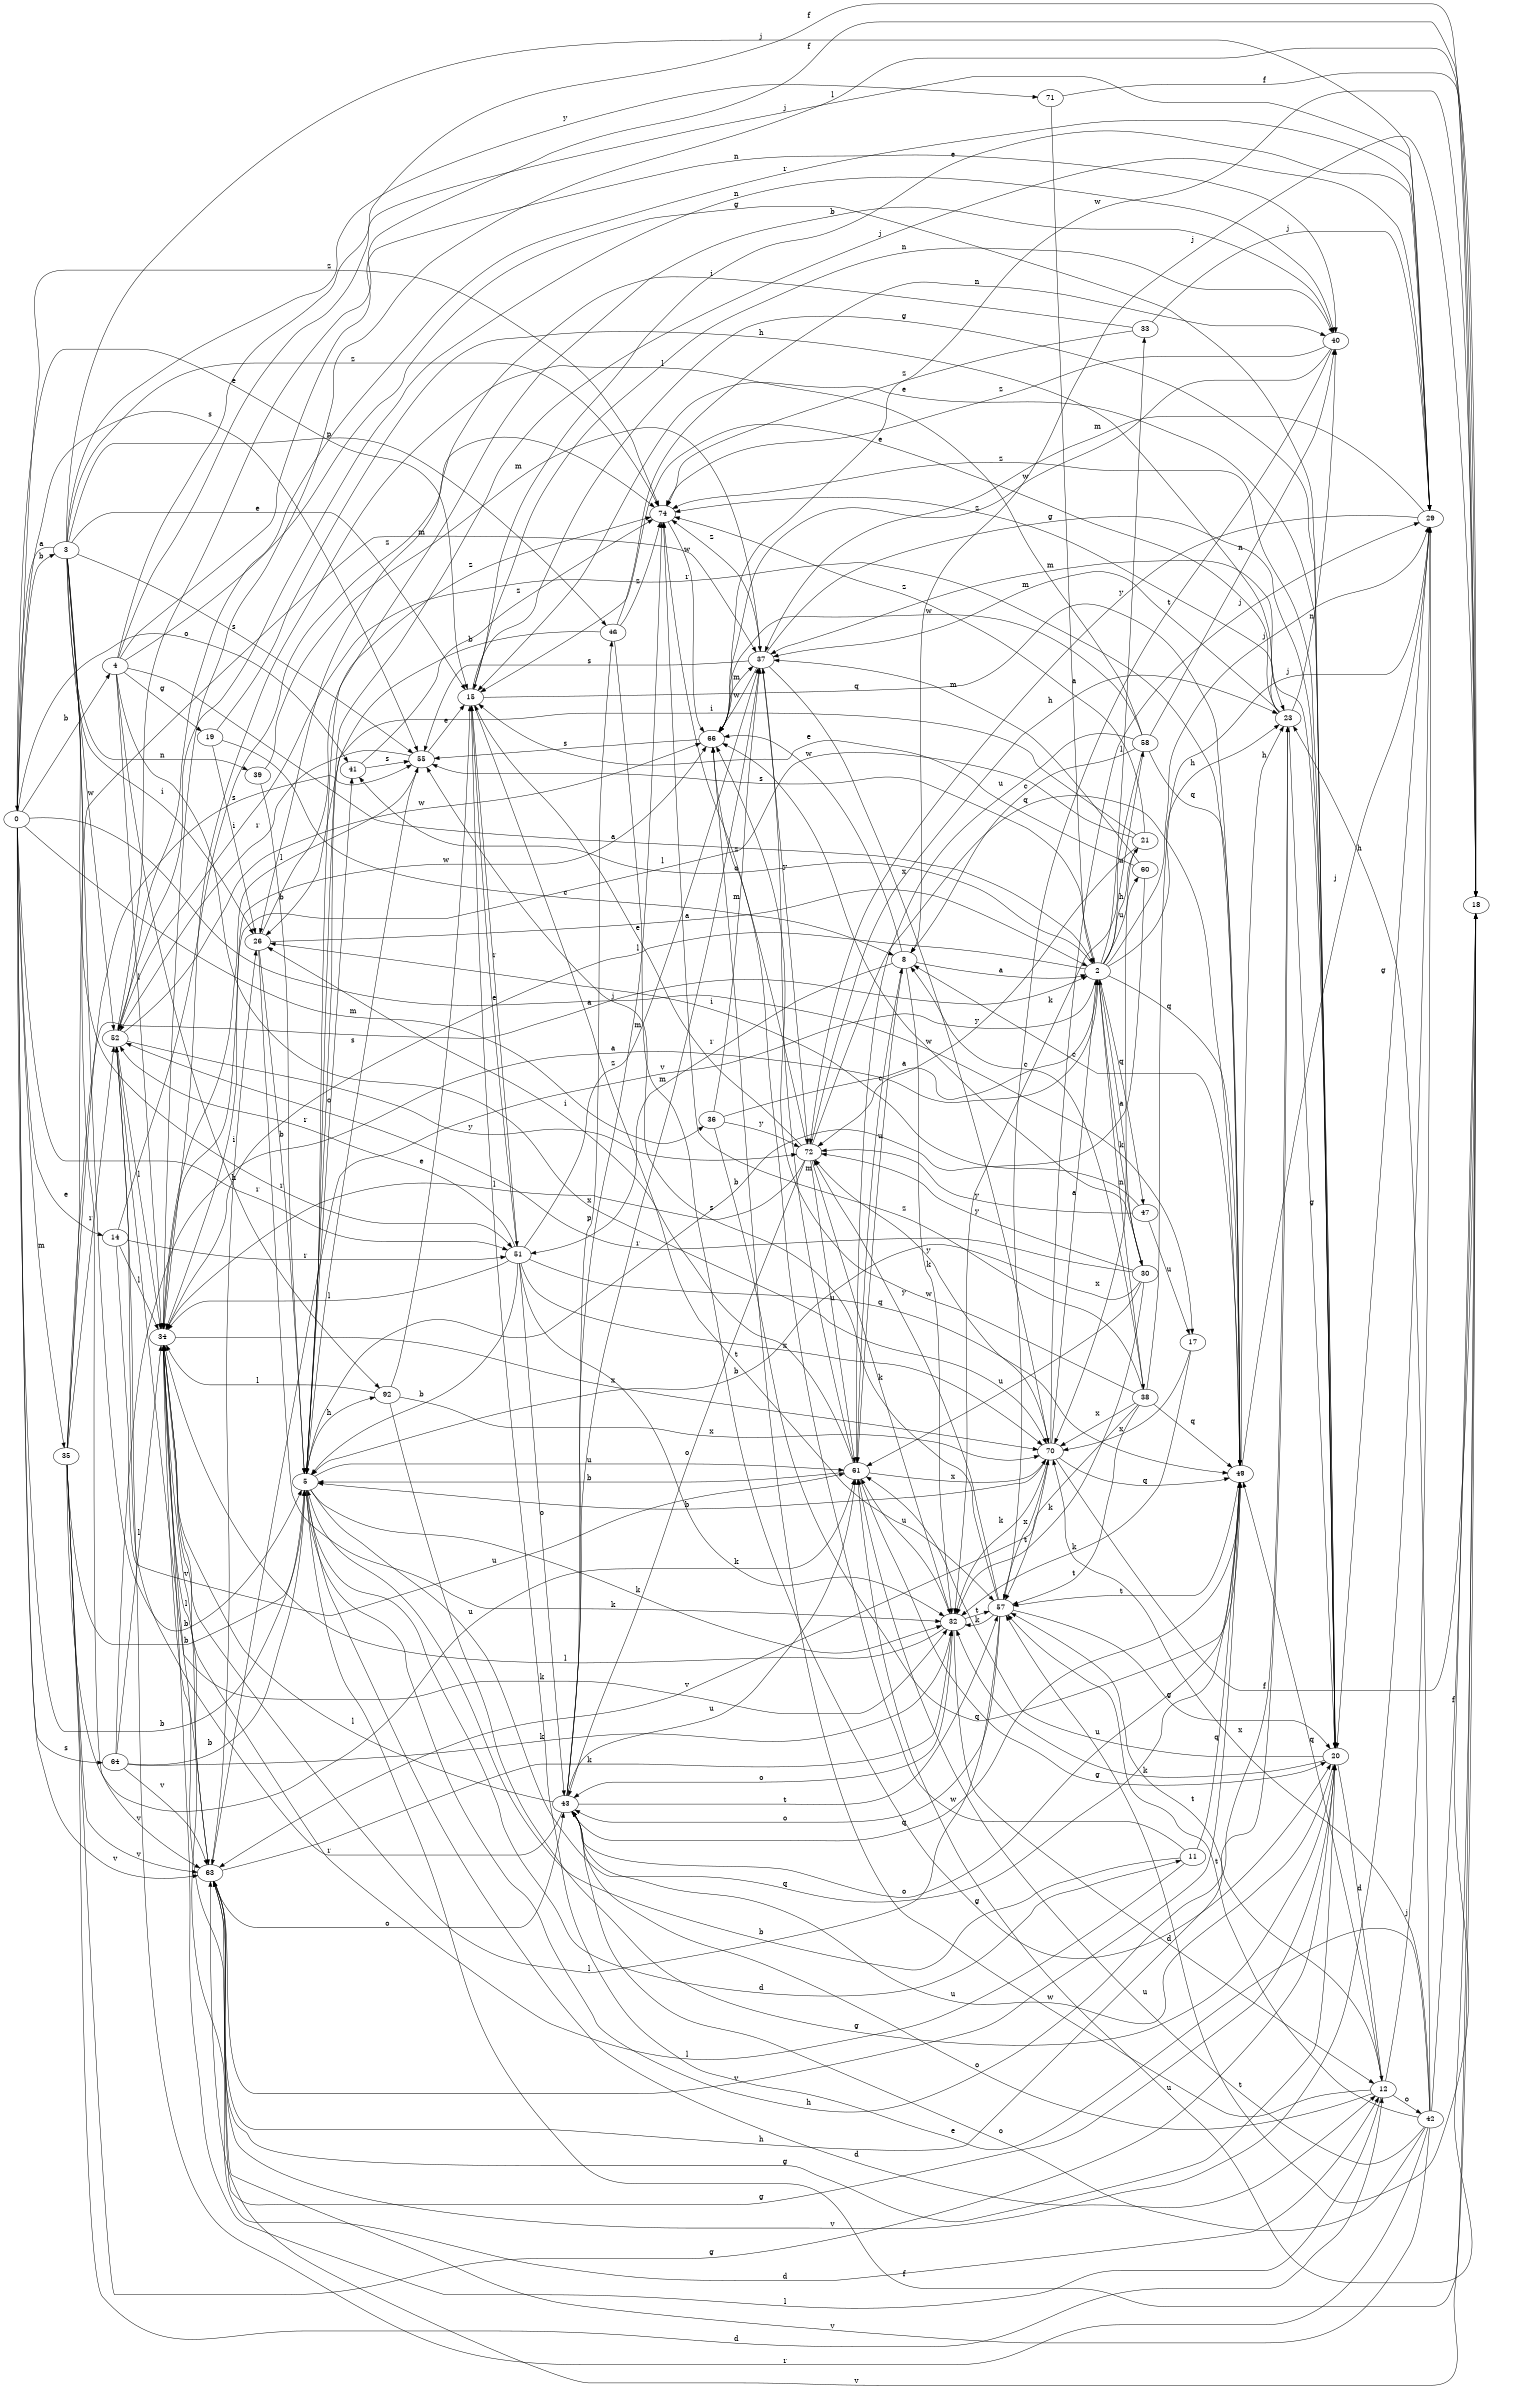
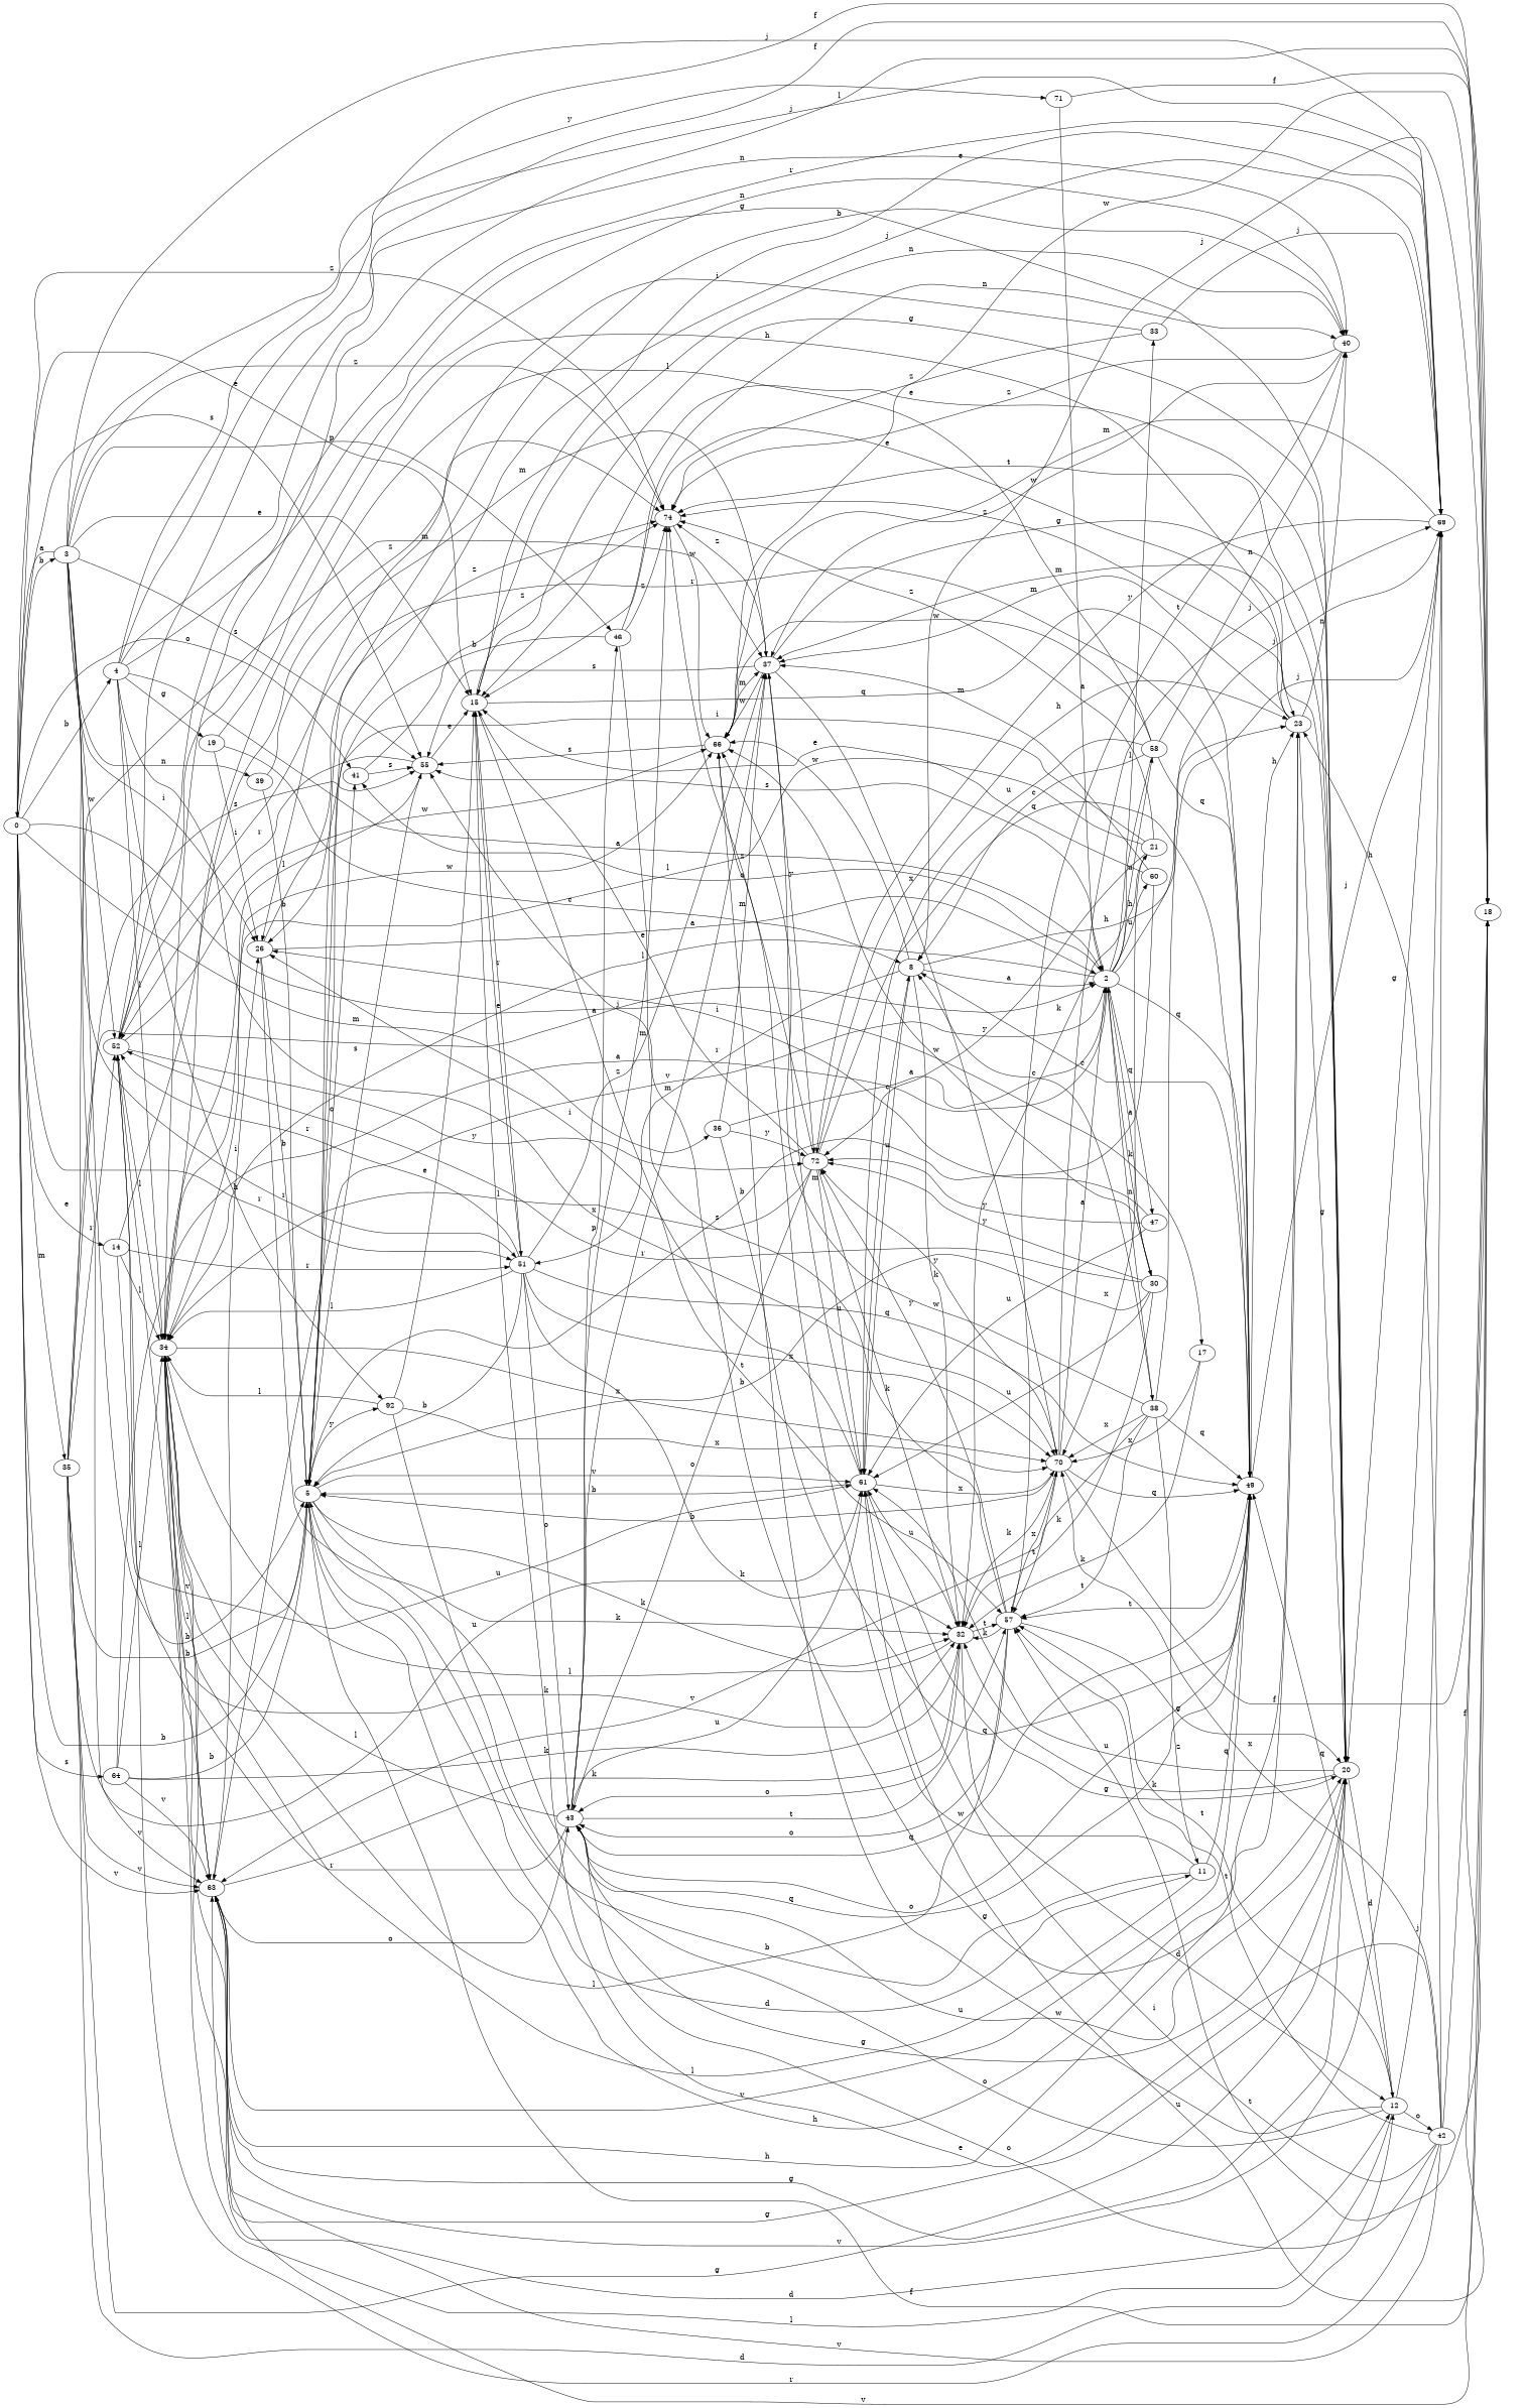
  strict digraph {
    rankdir=LR
    0
    3
    4
    5
    14
    15
    n7 [label=17]
    35
    36
    41
    51
    n12 [label=64]
    55
    63
    74
-   29
+   29 [label=69]
    26
    39
    46
    71
    52
    2
    34
    18
    19
    20
    n27 [label=92]
    40
    70
    49
    11
    12
    23
    32
    61
    57
    37
    72
    43
    66
    21
    30
    33
    38
    47
    58
    60
    8
    42
    0 -> 3 [label=b]
    0 -> 4 [label=b]
    0 -> 5 [label=b]
    0 -> 14 [label=e]
    0 -> 15 [label=e]
    0 -> n7 [label=j]
    0 -> 35 [label=m]
    0 -> 36 [label=m]
    0 -> 41 [label=o]
    0 -> 51 [label=r]
    0 -> n12 [label=s]
    0 -> 55 [label=s]
    0 -> 63 [label=v]
    0 -> 74 [label=z]
    3 -> 0 [label=a]
    3 -> 5 [label=b]
    3 -> 15 [label=e]
    3 -> 51 [label=r]
    3 -> 55 [label=s]
    3 -> 63 [label=v]
    3 -> 74 [label=z]
    3 -> 29 [label=j]
    3 -> 26 [label=i]
    3 -> 39 [label=n]
    3 -> 46 [label=p]
    3 -> 71 [label=y]
    3 -> 52 [label=w]
    4 -> 29 [label=j]
    4 -> 2 [label=a]
    4 -> 34 [label=l]
    4 -> 18 [label=f]
    4 -> 19 [label=g]
    4 -> 20 [label=g]
    4 -> n27 [label=h]
    4 -> 40 [label=n]
    4 -> 70 [label=x]
    5 -> 41 [label=o]
    5 -> 55 [label=s]
    5 -> 29 [label=j]
    5 -> 18 [label=f]
-   5 -> n27 [label=h]
+   5 -> n27 [label=y]
    5 -> 49 [label=q]
    5 -> 11 [label=d]
-   5 -> 12 [label=d]
    5 -> 23 [label=h]
    5 -> 32 [label=k]
-   5 -> 61 [label=u]
+   5 -> 61 [label=v]
    14 -> 51 [label=r]
    14 -> 74 [label=z]
    14 -> 34 [label=l]
    14 -> 61 [label=u]
    15 -> 51 [label=r]
    15 -> 20 [label=g]
    15 -> 40 [label=n]
    15 -> 49 [label=q]
    15 -> 57 [label=t]
    n7 -> 70 [label=x]
    n7 -> 32 [label=k]
    35 -> 5 [label=b]
    35 -> 55 [label=s]
    35 -> 63 [label=v]
    35 -> 52 [label=r]
    35 -> 2 [label=a]
    35 -> 20 [label=g]
    35 -> 12 [label=d]
    35 -> 61 [label=u]
    35 -> 37 [label=m]
    36 -> 2 [label=a]
    36 -> 49 [label=q]
    36 -> 37 [label=m]
    36 -> 72 [label=y]
    41 -> 55 [label=s]
    41 -> 74 [label=z]
    51 -> 5 [label=b]
    51 -> 15 [label=e]
    51 -> 52 [label=r]
    51 -> 34 [label=l]
    51 -> 70 [label=x]
    51 -> 49 [label=q]
    51 -> 32 [label=k]
    51 -> 37 [label=m]
    51 -> 43 [label=o]
    n12 -> 5 [label=b]
    n12 -> 63 [label=v]
    n12 -> 2 [label=a]
    n12 -> 34 [label=l]
    n12 -> 32 [label=k]
    55 -> 15 [label=e]
    55 -> 52 [label=r]
    55 -> 34 [label=l]
    63 -> 26 [label=i]
    63 -> 34 [label=l]
    63 -> 20 [label=g]
    63 -> 23 [label=h]
    63 -> 32 [label=k]
    63 -> 43 [label=o]
    74 -> 66 [label=w]
    29 -> 15 [label=e]
    29 -> 63 [label=v]
    29 -> 52 [label=r]
    29 -> 20 [label=g]
    29 -> 37 [label=m]
    29 -> 72 [label=y]
    26 -> 5 [label=b]
    26 -> 74 [label=z]
    26 -> 2 [label=a]
    26 -> 32 [label=k]
    39 -> 5 [label=b]
    39 -> 37 [label=m]
    46 -> 5 [label=b]
    46 -> 74 [label=z]
    46 -> 20 [label=g]
    46 -> 40 [label=n]
    71 -> 2 [label=a]
    71 -> 18 [label=f]
    52 -> 34 [label=l]
    52 -> 18 [label=f]
    52 -> 40 [label=n]
    52 -> 32 [label=k]
    52 -> 72 [label=y]
    52 -> 66 [label=w]
    2 -> 41 [label=o]
    2 -> 55 [label=s]
    2 -> 63 [label=v]
    2 -> 29 [label=j]
    2 -> 34 [label=l]
    2 -> 49 [label=q]
    2 -> 21 [label=h]
    2 -> 30 [label=k]
    2 -> 33 [label=l]
    2 -> 38 [label=n]
    2 -> 47 [label=q]
    2 -> 58 [label=u]
    2 -> 60 [label=u]
    34 -> 63 [label=v]
    34 -> 20 [label=g]
    34 -> 70 [label=x]
    34 -> 12 [label=d]
    34 -> 66 [label=w]
    18 -> 63 [label=v]
    18 -> 34 [label=l]
    18 -> 61 [label=u]
    18 -> 57 [label=t]
    18 -> 66 [label=w]
    18 -> 8 [label=j]
    19 -> 26 [label=i]
    19 -> 23 [label=h]
    19 -> 8 [label=c]
    20 -> 15 [label=e]
-   20 -> 74 [label=z]
+   20 -> 74 [label=t]
    20 -> 12 [label=d]
    20 -> 32 [label=k]
    20 -> 61 [label=u]
    20 -> 37 [label=m]
    20 -> 43 [label=u]
    n27 -> 15 [label=e]
    n27 -> 34 [label=l]
    n27 -> 20 [label=g]
    n27 -> 70 [label=x]
    40 -> 5 [label=b]
    40 -> 74 [label=z]
    40 -> 57 [label=t]
    40 -> 66 [label=w]
    70 -> 5 [label=b]
    70 -> 29 [label=j]
    70 -> 2 [label=a]
    70 -> 18 [label=f]
    70 -> 49 [label=q]
    70 -> 32 [label=k]
    70 -> 57 [label=t]
    70 -> 72 [label=y]
    49 -> 63 [label=v]
    49 -> 29 [label=j]
    49 -> 52 [label=r]
    49 -> 23 [label=h]
    49 -> 57 [label=t]
    49 -> 43 [label=o]
    49 -> 8 [label=c]
    11 -> 5 [label=b]
    11 -> 34 [label=l]
    11 -> 49 [label=q]
    11 -> 66 [label=w]
    12 -> 29 [label=j]
    12 -> 34 [label=l]
    12 -> 49 [label=q]
    12 -> 57 [label=t]
    12 -> 43 [label=o]
    12 -> 66 [label=w]
    12 -> 42 [label=o]
    23 -> 15 [label=e]
    23 -> 74 [label=z]
    23 -> 20 [label=g]
    23 -> 40 [label=n]
    23 -> 37 [label=m]
    32 -> 34 [label=l]
    32 -> 12 [label=d]
    32 -> 61 [label=u]
    32 -> 57 [label=t]
    32 -> 43 [label=o]
    61 -> 5 [label=b]
    61 -> 26 [label=i]
    61 -> 20 [label=g]
    61 -> 70 [label=x]
    61 -> 37 [label=m]
    61 -> 8 [label=c]
    57 -> 55 [label=s]
    57 -> 34 [label=l]
    57 -> 20 [label=g]
    57 -> 70 [label=x]
    57 -> 32 [label=k]
    57 -> 72 [label=y]
    57 -> 43 [label=o]
    37 -> 55 [label=s]
    37 -> 74 [label=z]
    37 -> 20 [label=g]
    37 -> 70 [label=x]
    37 -> 72 [label=y]
    37 -> 66 [label=w]
    72 -> 15 [label=e]
    72 -> 74 [label=z]
    72 -> 34 [label=l]
    72 -> 49 [label=q]
    72 -> 23 [label=h]
    72 -> 32 [label=k]
    72 -> 61 [label=u]
    72 -> 43 [label=o]
    43 -> 74 [label=z]
    43 -> 46 [label=p]
    43 -> 52 [label=r]
    43 -> 34 [label=l]
    43 -> 49 [label=q]
    43 -> 61 [label=u]
    43 -> 57 [label=t]
    43 -> 37 [label=m]
    66 -> 55 [label=s]
    66 -> 37 [label=m]
    21 -> 74 [label=z]
    21 -> 26 [label=i]
    21 -> 34 [label=l]
    21 -> 70 [label=x]
    21 -> 72 [label=y]
    30 -> 5 [label=b]
    30 -> 52 [label=r]
    30 -> 2 [label=a]
    30 -> 32 [label=k]
    30 -> 61 [label=u]
    30 -> 72 [label=y]
    30 -> 66 [label=w]
    33 -> 74 [label=z]
    33 -> 29 [label=j]
    33 -> 26 [label=i]
    38 -> 63 [label=v]
-   38 -> 74 [label=z]
+   38 -> 11 [label=z]
    38 -> 29 [label=j]
    38 -> 70 [label=x]
    38 -> 49 [label=q]
    38 -> 57 [label=t]
    38 -> 66 [label=w]
    38 -> 8 [label=c]
    47 -> 26 [label=i]
-   47 -> n7 [label=u]
+   47 -> 61 [label=u]
    47 -> 72 [label=y]
    58 -> 34 [label=l]
    58 -> 40 [label=n]
    58 -> 49 [label=q]
    58 -> 32 [label=k]
    58 -> 61 [label=u]
    58 -> 66 [label=w]
    58 -> 8 [label=c]
    60 -> 5 [label=b]
    60 -> 15 [label=e]
    60 -> 37 [label=m]
    8 -> 51 [label=r]
    8 -> 2 [label=a]
-   2 -> 23 [label=h]
+   8 -> 23 [label=h]
    8 -> 32 [label=k]
    8 -> 61 [label=u]
    8 -> 66 [label=w]
    42 -> 15 [label=e]
    42 -> 63 [label=v]
    42 -> 52 [label=r]
    42 -> 18 [label=f]
    42 -> 70 [label=x]
    42 -> 23 [label=h]
-   42 -> 61 [label=u]
+   42 -> 61 [label=i]
    42 -> 57 [label=t]
    42 -> 43 [label=o]
  }
